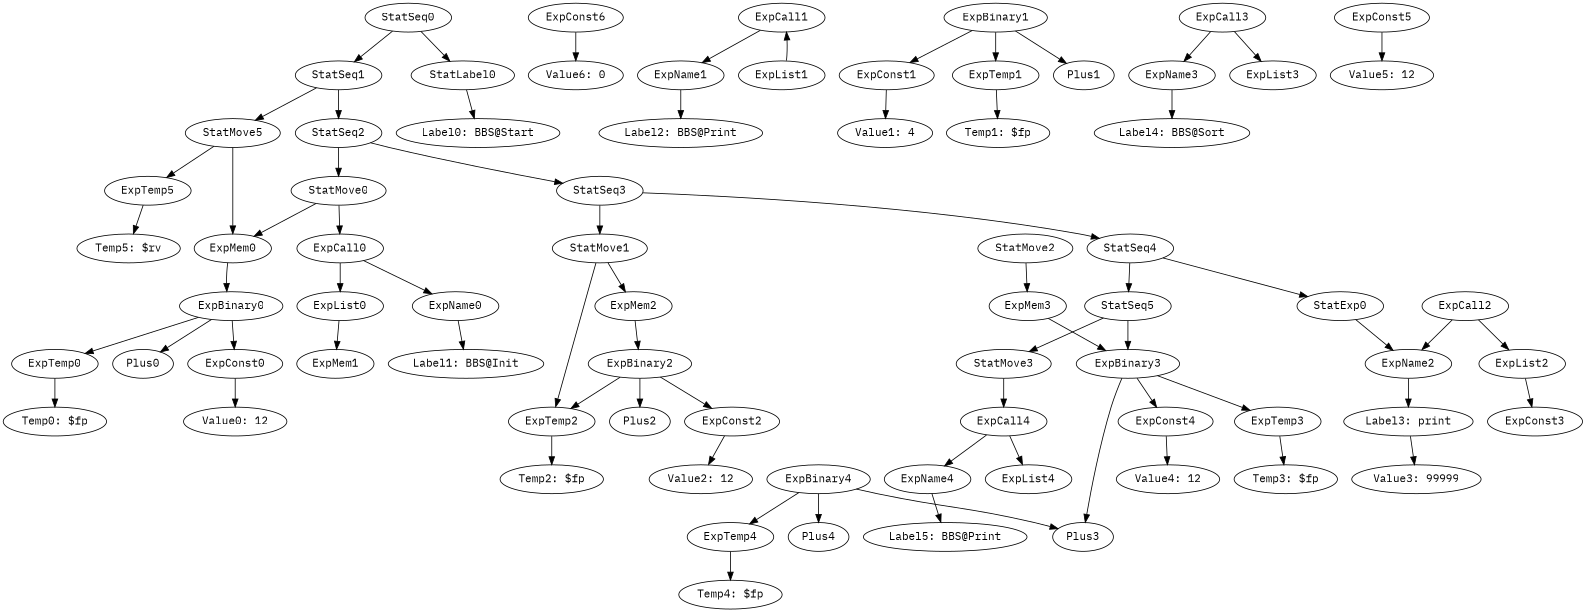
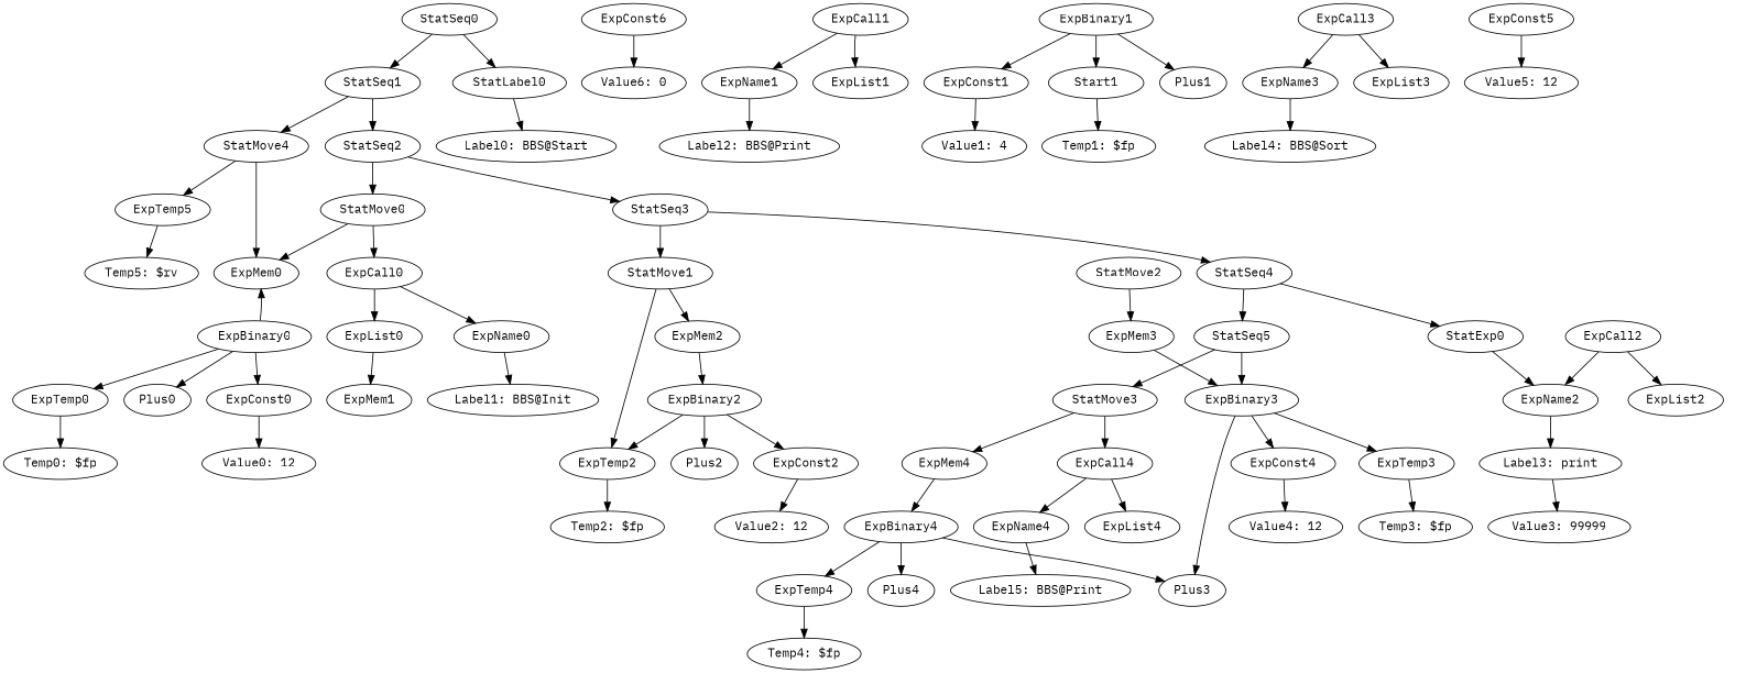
  digraph {
    fontname="IBM Plex Mono"
    ordering=out
    node [fontname="IBM Plex Mono"]
    edge [fontname="IBM Plex Mono"]
-   StatMove4 [label=StatMove5]
+   StatMove4
    ExpTemp5
    ExpMem0
    "Temp5: $rv"
    ExpConst6
    "Value6: 0"
    ExpCall2
    ExpName2
    ExpList2
    "Label3: print"
-   ExpConst3
    "Value3: 99999"
    ExpTemp2
    "Temp2: $fp"
    StatSeq2
    StatMove0
    StatSeq3
    ExpCall0
    StatMove1
    StatSeq4
    ExpBinary0
    ExpList0
    ExpName0
    ExpMem2
    StatSeq5
    StatExp0
    ExpCall1
    ExpName1
    ExpList1
    "Label2: BBS@Print"
    ExpMem1
    ExpBinary1
    ExpConst1
-   ExpTemp1
+   ExpTemp1 [label=Start1]
    Plus1
    ExpBinary2
    Plus2
    ExpConst2
    StatMove3
    ExpBinary3
    StatMove2
    ExpMem3
+   ExpMem4
    ExpCall4
    ExpCall3
    ExpName3
    ExpList3
    ExpBinary4
    ExpName4
    ExpList4
    "Value1: 4"
    StatSeq1
    ExpTemp0
    Plus0
    ExpConst0
    "Temp0: $fp"
    "Value0: 12"
    "Label5: BBS@Print"
    ExpTemp4
    Plus4
    Plus3
    ExpConst5
    "Value5: 12"
    "Temp4: $fp"
    "Label1: BBS@Init"
    "Value2: 12"
    "Temp1: $fp"
    "Label4: BBS@Sort"
    StatLabel0
    "Label0: BBS@Start"
    StatSeq0
    ExpConst4
    "Value4: 12"
    ExpTemp3
    "Temp3: $fp"
    StatMove4 -> ExpTemp5
    StatMove4 -> ExpMem0
    ExpTemp5 -> "Temp5: $rv"
-   ExpMem0 -> ExpBinary0
+   ExpBinary0 -> ExpMem0
    ExpConst6 -> "Value6: 0"
    ExpCall2 -> ExpName2
    ExpCall2 -> ExpList2
    ExpName2 -> "Label3: print"
-   ExpList2 -> ExpConst3
    "Label3: print" -> "Value3: 99999"
    ExpTemp2 -> "Temp2: $fp"
    StatSeq2 -> StatMove0
    StatSeq2 -> StatSeq3
    StatMove0 -> ExpMem0
    StatMove0 -> ExpCall0
    StatSeq3 -> StatMove1
    StatSeq3 -> StatSeq4
    ExpCall0 -> ExpList0
    ExpCall0 -> ExpName0
    StatMove1 -> ExpTemp2
    StatMove1 -> ExpMem2
    StatSeq4 -> StatSeq5
    StatSeq4 -> StatExp0
    ExpBinary0 -> ExpTemp0
    ExpBinary0 -> Plus0
    ExpBinary0 -> ExpConst0
    ExpList0 -> ExpMem1
    ExpName0 -> "Label1: BBS@Init"
    ExpMem2 -> ExpBinary2
    StatSeq5 -> StatMove3
    StatSeq5 -> ExpBinary3
    StatExp0 -> ExpName2
    ExpCall1 -> ExpName1
-   ExpList1 -> ExpCall1
+   ExpCall1 -> ExpList1
    ExpName1 -> "Label2: BBS@Print"
    ExpBinary1 -> ExpConst1
    ExpBinary1 -> ExpTemp1
    ExpBinary1 -> Plus1
    ExpConst1 -> "Value1: 4"
    ExpTemp1 -> "Temp1: $fp"
    ExpBinary2 -> ExpTemp2
    ExpBinary2 -> Plus2
    ExpBinary2 -> ExpConst2
    ExpConst2 -> "Value2: 12"
+   StatMove3 -> ExpMem4
    StatMove3 -> ExpCall4
    ExpBinary3 -> Plus3
    ExpBinary3 -> ExpConst4
    ExpBinary3 -> ExpTemp3
    StatMove2 -> ExpMem3
    ExpMem3 -> ExpBinary3
+   ExpMem4 -> ExpBinary4
    ExpCall4 -> ExpName4
    ExpCall4 -> ExpList4
    ExpCall3 -> ExpName3
    ExpCall3 -> ExpList3
    ExpName3 -> "Label4: BBS@Sort"
    ExpBinary4 -> ExpTemp4
    ExpBinary4 -> Plus4
    ExpBinary4 -> Plus3
    ExpName4 -> "Label5: BBS@Print"
    StatSeq1 -> StatMove4
    StatSeq1 -> StatSeq2
    ExpTemp0 -> "Temp0: $fp"
    ExpConst0 -> "Value0: 12"
    ExpTemp4 -> "Temp4: $fp"
    ExpConst5 -> "Value5: 12"
    StatLabel0 -> "Label0: BBS@Start"
    StatSeq0 -> StatSeq1
    StatSeq0 -> StatLabel0
    ExpConst4 -> "Value4: 12"
    ExpTemp3 -> "Temp3: $fp"
  }
